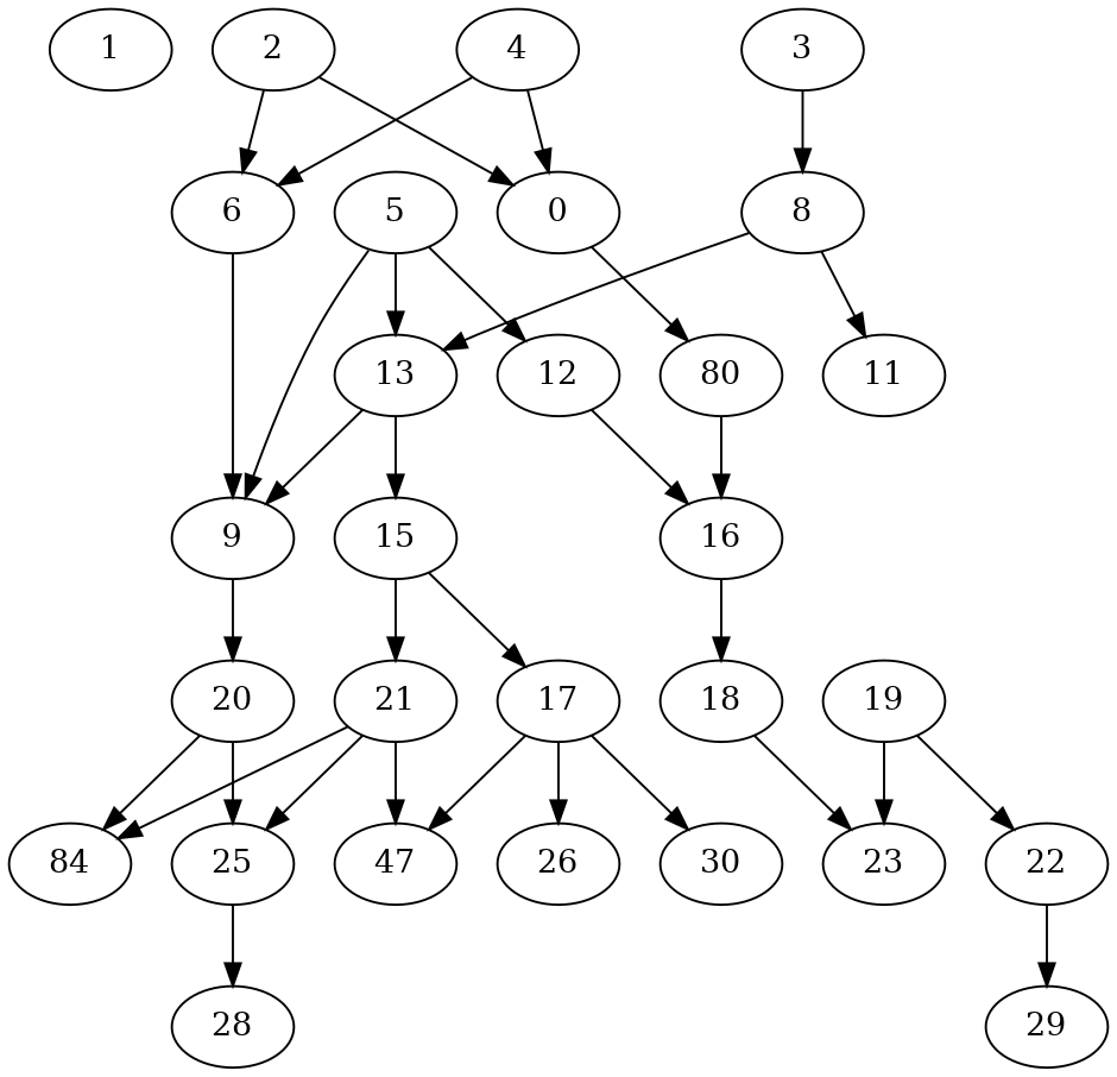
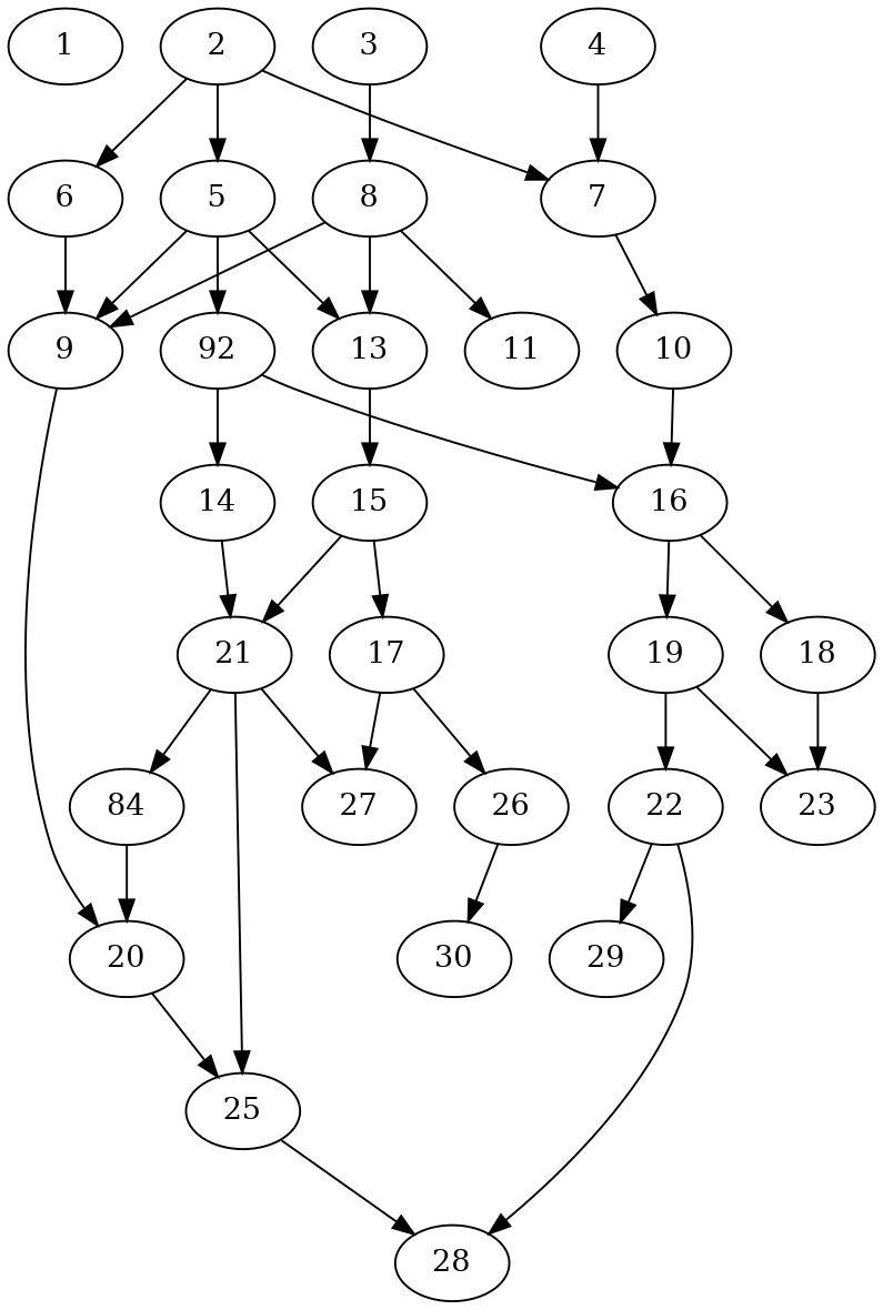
  digraph {
    node [alpha=0.18]
    1 [alpha=0.01 expect_size=33682432]
    2 [alpha=0.13 expect_size=20239360]
    5 [expect_size=40261632]
    6 [alpha=0.19 expect_size=8510464]
-   7 [alpha=0.14 expect_size=49547264 label=0]
+   7 [alpha=0.14 expect_size=49547264]
    9 [alpha=0.14 expect_size=19436544]
-   12 [alpha=0.11 expect_size=42995712]
+   12 [alpha=0.11 expect_size=42995712 label=92]
    13 [alpha=0.03 expect_size=26442752]
-   10 [alpha=0.12 expect_size=21150720 label=80]
+   10 [alpha=0.12 expect_size=21150720]
    20 [alpha=0.02 expect_size=30994432]
    16 [alpha=0.04 expect_size=10791936]
+   14 [expect_size=45790208]
    15 [alpha=0.07 expect_size=16393216]
    3 [alpha=0.08 expect_size=52068352]
    8 [alpha=0.02 expect_size=10186752]
    11 [alpha=0.19 expect_size=40918016]
    4 [alpha=0.08 expect_size=36916224]
    18 [alpha=0.10 expect_size=40508416]
    19 [alpha=0.10 expect_size=45096960]
    21 [alpha=0.05 expect_size=11203584]
    17 [alpha=0.16 expect_size=8639488]
    23 [alpha=0.03 expect_size=35061760]
    22 [alpha=0.14 expect_size=9903104]
    n24 [alpha=0.06 expect_size=42597376 label=84]
    25 [alpha=0.04 expect_size=38638592]
    26 [alpha=0.02 expect_size=8438784]
-   27 [alpha=0.00 expect_size=16861184 label=47]
+   27 [alpha=0.00 expect_size=16861184]
    30 [expect_size=10320896]
    28 [alpha=0.00 expect_size=8256512]
    29 [alpha=0.06 expect_size=32759808]
+   2 -> 5
    2 -> 6
    2 -> 7
    5 -> 9
    5 -> 12
    5 -> 13
    6 -> 9
    7 -> 10
    9 -> 20
    12 -> 16
+   12 -> 14
    13 -> 15
    10 -> 16
-   20 -> n24
+   n24 -> 20
    20 -> 25
    16 -> 18
+   16 -> 19
+   14 -> 21
    15 -> 21
    15 -> 17
    3 -> 8
-   13 -> 9
+   8 -> 9
    8 -> 13
    8 -> 11
-   4 -> 6
    4 -> 7
    18 -> 23
    19 -> 23
    19 -> 22
    21 -> n24
    21 -> 25
    21 -> 27
    17 -> 26
    17 -> 27
+   22 -> 28
    22 -> 29
    25 -> 28
-   17 -> 30
+   26 -> 30
  }
